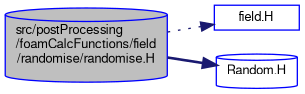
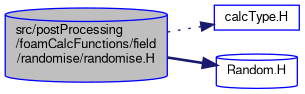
  digraph {
    rankdir=LR
    node [color=blue fontname=FreeSans fontsize=10 shape=cylinder]
    edge [color=midnightblue fontname=FreeSans fontsize=10 labelfontname=FreeSans labelfontsize=10]
    n1 [fillcolor=grey75 fontcolor=black height=0.2 label="src/postProcessing\l/foamCalcFunctions/field\l/randomise/randomise.H" style=filled width=0.4]
-   n2 [height=0.2 label="field.H" shape=box width=0.4]
+   n2 [height=0.2 label="calcType.H" shape=box width=0.4]
    n3 [height=0.2 label="Random.H" width=0.4]
    n1 -> n2 [style=dotted]
    n1 -> n3 [style=bold]
  }
